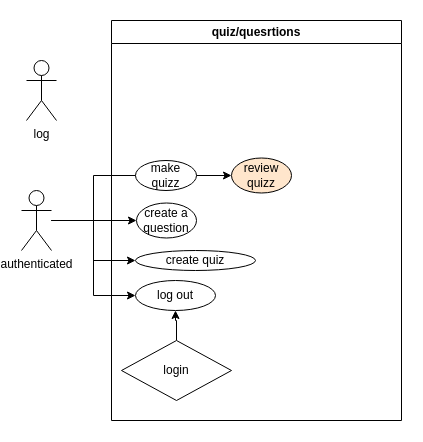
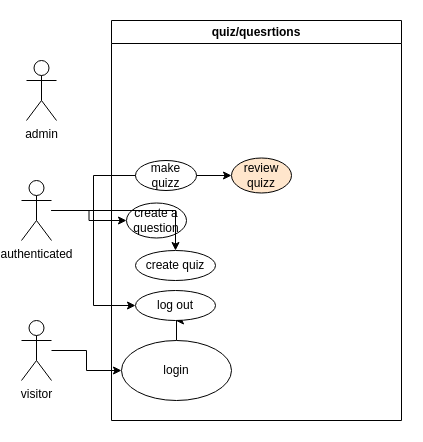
  <mxCell id="0" />
  <mxCell id="1" parent="0" />
+ <mxCell id="2" style="edgeStyle=orthogonalEdgeStyle;rounded=0;orthogonalLoop=1;jettySize=auto;html=1;" edge="1" parent="1" source="3" target="6"><mxGeometry relative="1" as="geometry"><mxPoint x="170" y="270" as="targetPoint" /></mxGeometry></mxCell>
+ <mxCell id="3" value="visitor" style="shape=umlActor;verticalLabelPosition=bottom;verticalAlign=top;html=1;outlineConnect=0;" vertex="1" parent="1"><mxGeometry x="20" y="320" width="30" height="60" as="geometry" /></mxCell>
  <mxCell id="4" value="quiz/quesrtions" style="swimlane;whiteSpace=wrap;html=1;" vertex="1" parent="1"><mxGeometry x="110" y="20" width="290" height="400" as="geometry" /></mxCell>
  <mxCell id="5" style="edgeStyle=orthogonalEdgeStyle;rounded=0;orthogonalLoop=1;jettySize=auto;html=1;" edge="1" parent="4" source="6" target="7"><mxGeometry relative="1" as="geometry" /></mxCell>
- <mxCell id="6" value="login" style="rhombus;whiteSpace=wrap;html=1;" vertex="1" parent="4"><mxGeometry x="10" y="320" width="110" height="60" as="geometry" /></mxCell>
- <mxCell id="7" value="log out" style="ellipse;whiteSpace=wrap;html=1;" vertex="1" parent="4"><mxGeometry x="24" y="260" width="80" height="30" as="geometry" /></mxCell>
- <mxCell id="8" value="create a question" style="ellipse;whiteSpace=wrap;html=1;" vertex="1" parent="4"><mxGeometry x="25" y="182.5" width="60" height="35" as="geometry" /></mxCell>
- <mxCell id="9" value="create quiz" style="ellipse;whiteSpace=wrap;html=1;" vertex="1" parent="4"><mxGeometry x="24" y="230" width="120" height="20" as="geometry" /></mxCell>
+ <mxCell id="6" value="login" style="ellipse;whiteSpace=wrap;html=1;" vertex="1" parent="4"><mxGeometry x="10" y="320" width="110" height="60" as="geometry" /></mxCell>
+ <mxCell id="7" value="log out" style="ellipse;whiteSpace=wrap;html=1;" vertex="1" parent="4"><mxGeometry x="24" y="270" width="80" height="30" as="geometry" /></mxCell>
+ <mxCell id="8" value="create a question" style="ellipse;whiteSpace=wrap;html=1;" vertex="1" parent="4"><mxGeometry x="15" y="182.5" width="60" height="35" as="geometry" /></mxCell>
+ <mxCell id="9" value="create quiz" style="ellipse;whiteSpace=wrap;html=1;" vertex="1" parent="4"><mxGeometry x="24" y="230" width="80" height="30" as="geometry" /></mxCell>
  <mxCell id="10" value="make quizz" style="ellipse;whiteSpace=wrap;html=1;" vertex="1" parent="4"><mxGeometry x="24" y="140" width="61" height="30" as="geometry" /></mxCell>
  <mxCell id="11" value="review quizz" style="ellipse;whiteSpace=wrap;html=1;fillColor=#ffe6cc;" vertex="1" parent="4"><mxGeometry x="120" y="137.5" width="60" height="35" as="geometry" /></mxCell>
  <mxCell id="12" style="edgeStyle=orthogonalEdgeStyle;rounded=0;orthogonalLoop=1;jettySize=auto;html=1;" edge="1" parent="4" source="10" target="11"><mxGeometry relative="1" as="geometry"><mxPoint x="130" y="155" as="targetPoint" /></mxGeometry></mxCell>
  <mxCell id="13" style="edgeStyle=orthogonalEdgeStyle;rounded=0;orthogonalLoop=1;jettySize=auto;html=1;entryX=0;entryY=0.5;entryDx=0;entryDy=0;" edge="1" parent="1" source="17" target="7"><mxGeometry relative="1" as="geometry" /></mxCell>
  <mxCell id="14" style="edgeStyle=orthogonalEdgeStyle;rounded=0;orthogonalLoop=1;jettySize=auto;html=1;" edge="1" parent="1" source="17" target="8"><mxGeometry relative="1" as="geometry"><mxPoint x="140" y="190" as="targetPoint" /></mxGeometry></mxCell>
  <mxCell id="15" style="edgeStyle=orthogonalEdgeStyle;rounded=0;orthogonalLoop=1;jettySize=auto;html=1;" edge="1" parent="1" source="17" target="9"><mxGeometry relative="1" as="geometry"><mxPoint x="170" y="220" as="targetPoint" /></mxGeometry></mxCell>
  <mxCell id="16" style="edgeStyle=orthogonalEdgeStyle;rounded=0;orthogonalLoop=1;jettySize=auto;html=1;endArrow=none;" edge="1" parent="1" source="17" target="10"><mxGeometry relative="1" as="geometry"><mxPoint x="140" y="200" as="targetPoint" /></mxGeometry></mxCell>
- <mxCell id="17" value="authenticated&lt;br&gt;" style="shape=umlActor;verticalLabelPosition=bottom;verticalAlign=top;html=1;outlineConnect=0;" vertex="1" parent="1"><mxGeometry x="20" y="190" width="30" height="60" as="geometry" /></mxCell>
- <mxCell id="18" value="log&lt;br&gt;" style="shape=umlActor;verticalLabelPosition=bottom;verticalAlign=top;html=1;outlineConnect=0;" vertex="1" parent="1"><mxGeometry x="25" y="60" width="30" height="60" as="geometry" /></mxCell>
+ <mxCell id="17" value="authenticated&lt;br&gt;" style="shape=umlActor;verticalLabelPosition=bottom;verticalAlign=top;html=1;outlineConnect=0;" vertex="1" parent="1"><mxGeometry x="20" y="180" width="30" height="60" as="geometry" /></mxCell>
+ <mxCell id="18" value="admin&lt;br&gt;" style="shape=umlActor;verticalLabelPosition=bottom;verticalAlign=top;html=1;outlineConnect=0;" vertex="1" parent="1"><mxGeometry x="25" y="60" width="30" height="60" as="geometry" /></mxCell>
